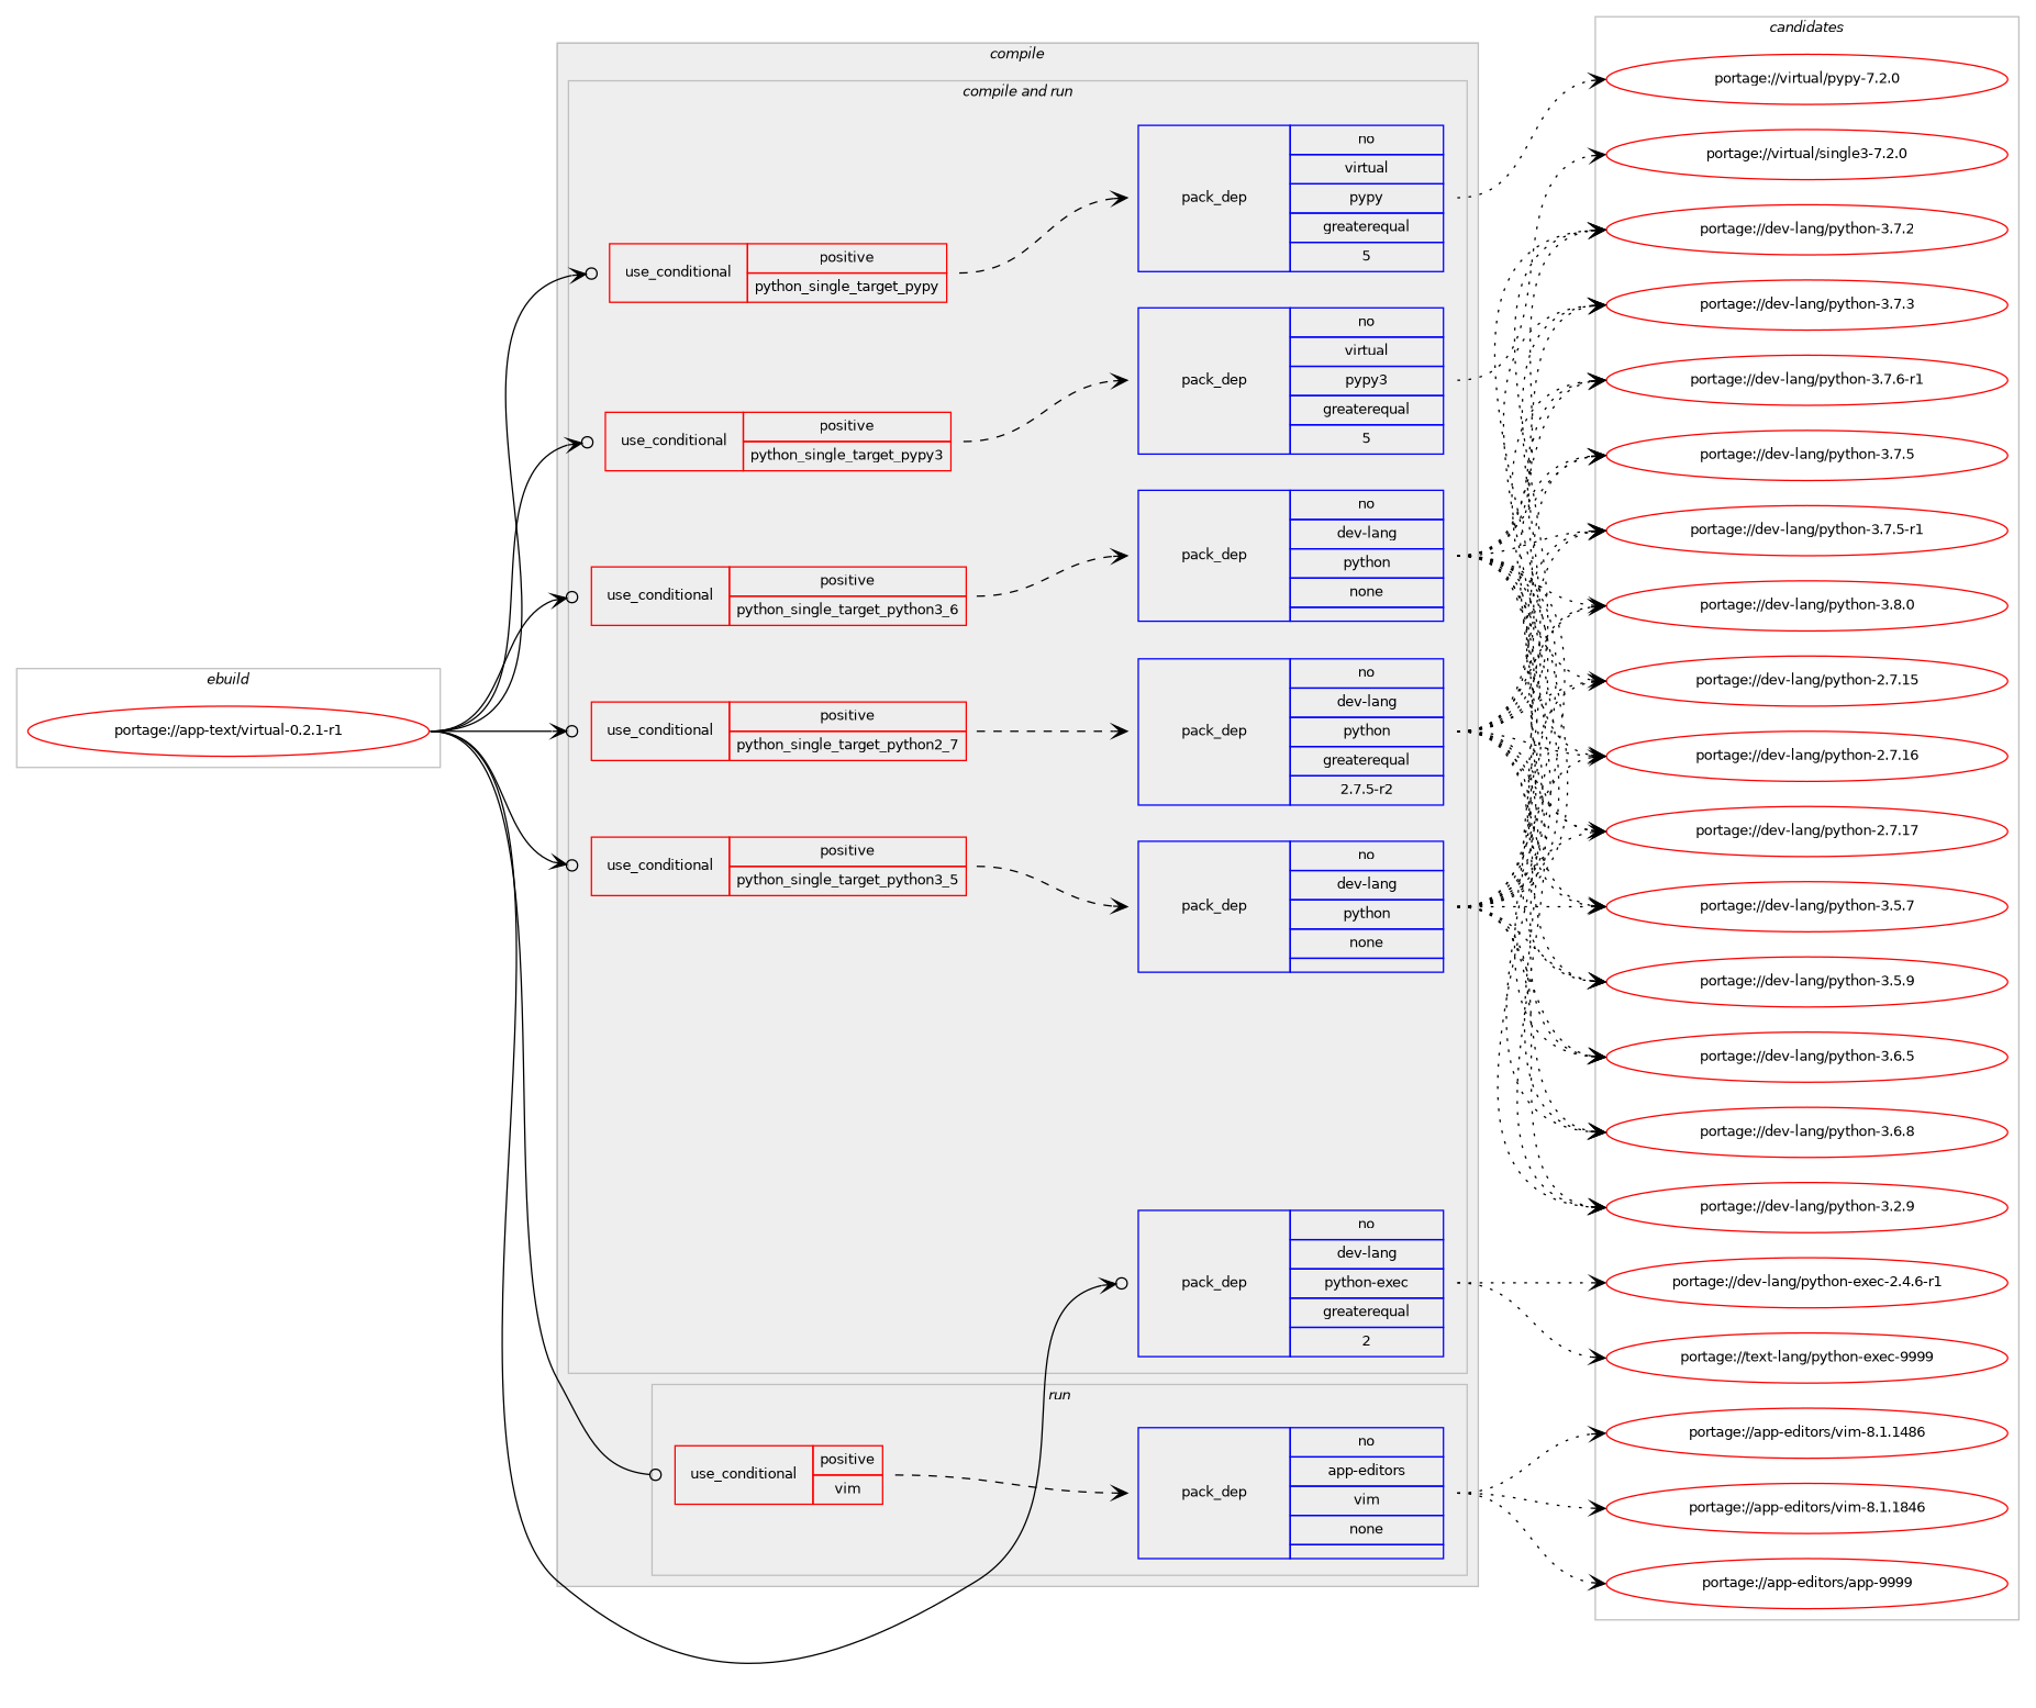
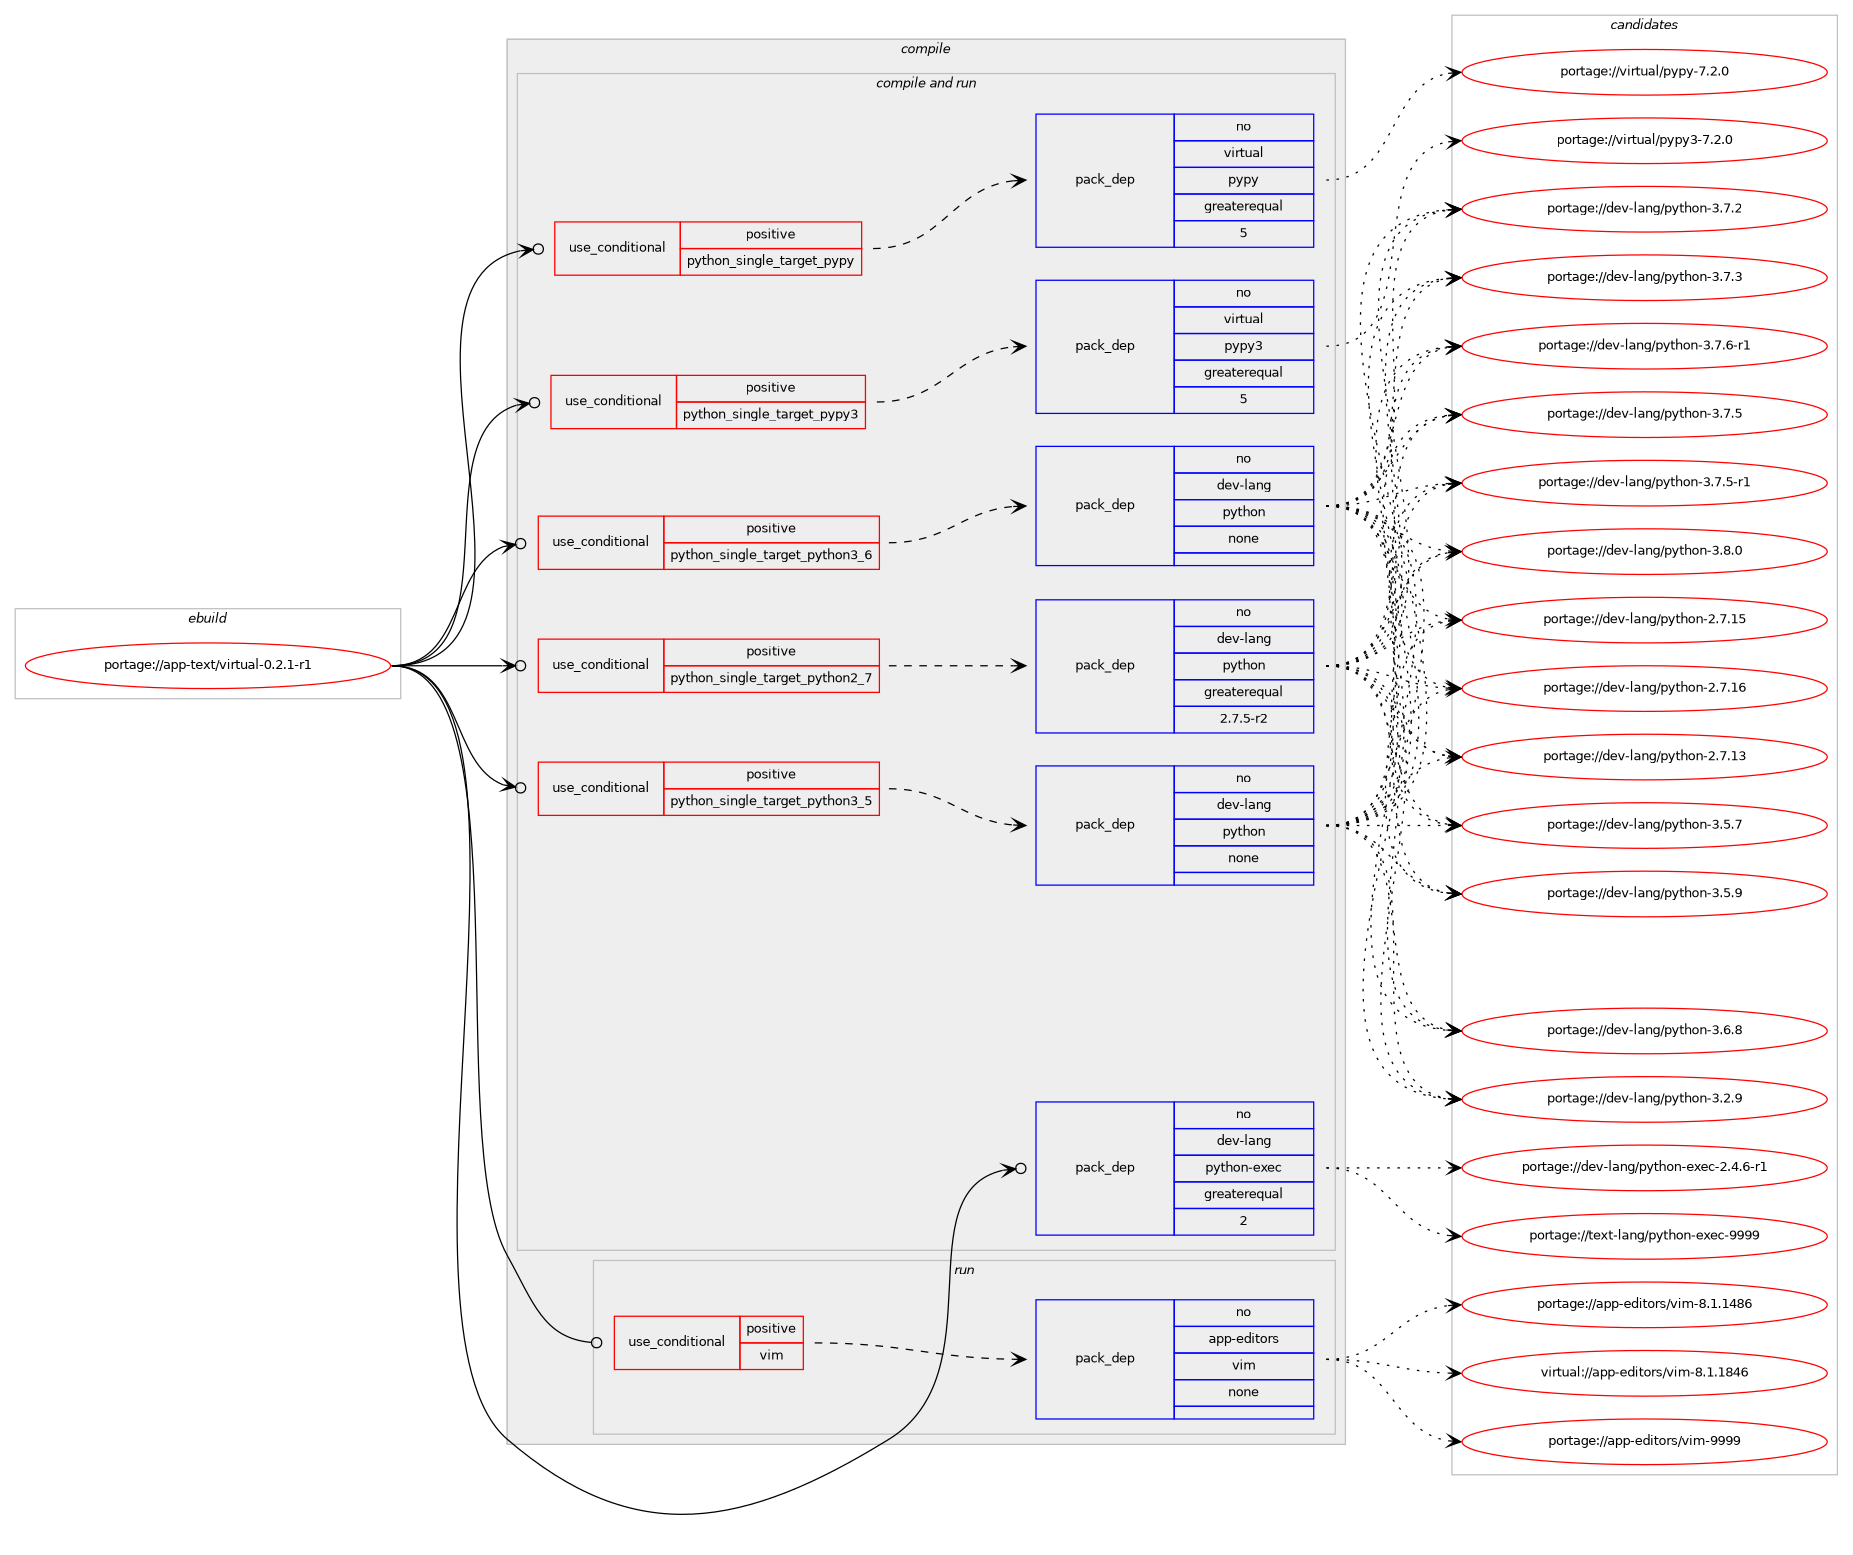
  digraph {
    compound=true
    concentrate=true
    fontname=Helvetica
    fontsize=10
    newrank=true
    rankdir=LR
    ranksep=1.5
    node [color=red fontname=Helvetica fontsize=10]
    edge [arrowhead=vee headport=w style=dotted tailport=e weight=100]
    n1 [label="portage://app-text/virtual-0.2.1-r1" width=4]
    n2 [color=blue label=<<TABLE BORDER="0" CELLBORDER="1" CELLSPACING="0" CELLPADDING="4" WIDTH="220"><TR><TD ROWSPAN="6" CELLPADDING="30">pack_dep</TD></TR><TR><TD WIDTH="110">no</TD></TR><TR><TD>virtual</TD></TR><TR><TD>pypy</TD></TR><TR><TD>greaterequal</TD></TR><TR><TD>5</TD></TR></TABLE>> shape=none]
    n3 [label=<<TABLE BORDER="0" CELLBORDER="1" CELLSPACING="0" CELLPADDING="4"><TR><TD ROWSPAN="3" CELLPADDING="10">use_conditional</TD></TR><TR><TD>positive</TD></TR><TR><TD>python_single_target_pypy</TD></TR></TABLE>> shape=none]
    n4 [color=blue label=<<TABLE BORDER="0" CELLBORDER="1" CELLSPACING="0" CELLPADDING="4" WIDTH="220"><TR><TD ROWSPAN="6" CELLPADDING="30">pack_dep</TD></TR><TR><TD WIDTH="110">no</TD></TR><TR><TD>virtual</TD></TR><TR><TD>pypy3</TD></TR><TR><TD>greaterequal</TD></TR><TR><TD>5</TD></TR></TABLE>> shape=none]
    n5 [label=<<TABLE BORDER="0" CELLBORDER="1" CELLSPACING="0" CELLPADDING="4"><TR><TD ROWSPAN="3" CELLPADDING="10">use_conditional</TD></TR><TR><TD>positive</TD></TR><TR><TD>python_single_target_pypy3</TD></TR></TABLE>> shape=none]
    n6 [color=blue label=<<TABLE BORDER="0" CELLBORDER="1" CELLSPACING="0" CELLPADDING="4" WIDTH="220"><TR><TD ROWSPAN="6" CELLPADDING="30">pack_dep</TD></TR><TR><TD WIDTH="110">no</TD></TR><TR><TD>dev-lang</TD></TR><TR><TD>python</TD></TR><TR><TD>greaterequal</TD></TR><TR><TD>2.7.5-r2</TD></TR></TABLE>> shape=none]
    n7 [label=<<TABLE BORDER="0" CELLBORDER="1" CELLSPACING="0" CELLPADDING="4"><TR><TD ROWSPAN="3" CELLPADDING="10">use_conditional</TD></TR><TR><TD>positive</TD></TR><TR><TD>python_single_target_python2_7</TD></TR></TABLE>> shape=none]
    n8 [color=blue label=<<TABLE BORDER="0" CELLBORDER="1" CELLSPACING="0" CELLPADDING="4" WIDTH="220"><TR><TD ROWSPAN="6" CELLPADDING="30">pack_dep</TD></TR><TR><TD WIDTH="110">no</TD></TR><TR><TD>dev-lang</TD></TR><TR><TD>python</TD></TR><TR><TD>none</TD></TR><TR><TD></TD></TR></TABLE>> shape=none]
    n9 [label=<<TABLE BORDER="0" CELLBORDER="1" CELLSPACING="0" CELLPADDING="4"><TR><TD ROWSPAN="3" CELLPADDING="10">use_conditional</TD></TR><TR><TD>positive</TD></TR><TR><TD>python_single_target_python3_5</TD></TR></TABLE>> shape=none]
    n10 [color=blue label=<<TABLE BORDER="0" CELLBORDER="1" CELLSPACING="0" CELLPADDING="4" WIDTH="220"><TR><TD ROWSPAN="6" CELLPADDING="30">pack_dep</TD></TR><TR><TD WIDTH="110">no</TD></TR><TR><TD>dev-lang</TD></TR><TR><TD>python</TD></TR><TR><TD>none</TD></TR><TR><TD></TD></TR></TABLE>> shape=none]
    n11 [label=<<TABLE BORDER="0" CELLBORDER="1" CELLSPACING="0" CELLPADDING="4"><TR><TD ROWSPAN="3" CELLPADDING="10">use_conditional</TD></TR><TR><TD>positive</TD></TR><TR><TD>python_single_target_python3_6</TD></TR></TABLE>> shape=none]
    n12 [color=blue label=<<TABLE BORDER="0" CELLBORDER="1" CELLSPACING="0" CELLPADDING="4" WIDTH="220"><TR><TD ROWSPAN="6" CELLPADDING="30">pack_dep</TD></TR><TR><TD WIDTH="110">no</TD></TR><TR><TD>dev-lang</TD></TR><TR><TD>python-exec</TD></TR><TR><TD>greaterequal</TD></TR><TR><TD>2</TD></TR></TABLE>> shape=none]
    n13 [color=blue label=<<TABLE BORDER="0" CELLBORDER="1" CELLSPACING="0" CELLPADDING="4" WIDTH="220"><TR><TD ROWSPAN="6" CELLPADDING="30">pack_dep</TD></TR><TR><TD WIDTH="110">no</TD></TR><TR><TD>app-editors</TD></TR><TR><TD>vim</TD></TR><TR><TD>none</TD></TR><TR><TD></TD></TR></TABLE>> shape=none]
    n14 [label=<<TABLE BORDER="0" CELLBORDER="1" CELLSPACING="0" CELLPADDING="4"><TR><TD ROWSPAN="3" CELLPADDING="10">use_conditional</TD></TR><TR><TD>positive</TD></TR><TR><TD>vim</TD></TR></TABLE>> shape=none]
    n15 [label="portage://virtual/pypy-7.2.0" width=4]
-   n16 [label="portage://virtual/single3-7.2.0" width=4]
+   n16 [label="portage://virtual/pypy3-7.2.0" width=4]
    n17 [label="portage://dev-lang/python-2.7.15" width=4]
    n18 [label="portage://dev-lang/python-2.7.16" width=4]
-   n19 [label="portage://dev-lang/python-2.7.17" width=4]
+   n19 [label="portage://dev-lang/python-2.7.13" width=4]
    n20 [label="portage://dev-lang/python-3.5.7" width=4]
    n21 [label="portage://dev-lang/python-3.5.9" width=4]
-   n22 [label="portage://dev-lang/python-3.6.5" width=4]
    n23 [label="portage://dev-lang/python-3.6.8" width=4]
    n24 [label="portage://dev-lang/python-3.2.9" width=4]
    n25 [label="portage://dev-lang/python-3.7.2" width=4]
    n26 [label="portage://dev-lang/python-3.7.3" width=4]
    n27 [label="portage://dev-lang/python-3.7.6-r1" width=4]
    n28 [label="portage://dev-lang/python-3.7.5" width=4]
    n29 [label="portage://dev-lang/python-3.7.5-r1" width=4]
    n30 [label="portage://dev-lang/python-3.8.0" width=4]
    n31 [label="portage://dev-lang/python-exec-2.4.6-r1" width=4]
    n32 [label="portage://text-lang/python-exec-9999" width=4]
    n33 [label="portage://app-editors/vim-8.1.1486" width=4]
-   n34 [label="portage://app-editors/vim-8.1.1846" width=4]
-   n35 [label="portage://app-editors/app-9999" width=4]
+   n34 [label="virtual://app-editors/vim-8.1.1846" width=4]
+   n35 [label="portage://app-editors/vim-9999" width=4]
    subgraph cluster_1 {
      color=gray
      label=<<i>ebuild</i>>
      rank=same
      n1
    }
    subgraph cluster_2 {
      color=gray
      label=<<i>dependencies</i>>
      subgraph cluster_3 {
        color=gray
        fillcolor="#eeeeee"
        label=<<i>compile</i>>
        style=filled
      }
      subgraph cluster_4 {
        color=gray
        fillcolor="#eeeeee"
        label=<<i>compile and run</i>>
        style=filled
        subgraph sub_5 {
          color=gray
          fillcolor="#eeeeee"
          label=<<i>compile and run</i>>
          style=filled
          n3
          subgraph sub_6 {
            color=gray
            fillcolor="#eeeeee"
            label=<<i>compile and run</i>>
            style=filled
            n2
          }
        }
        subgraph sub_7 {
          color=gray
          fillcolor="#eeeeee"
          label=<<i>compile and run</i>>
          style=filled
          n5
          subgraph sub_8 {
            color=gray
            fillcolor="#eeeeee"
            label=<<i>compile and run</i>>
            style=filled
            n4
          }
        }
        subgraph sub_9 {
          color=gray
          fillcolor="#eeeeee"
          label=<<i>compile and run</i>>
          style=filled
          n7
          subgraph sub_10 {
            color=gray
            fillcolor="#eeeeee"
            label=<<i>compile and run</i>>
            style=filled
            n6
          }
        }
        subgraph sub_11 {
          color=gray
          fillcolor="#eeeeee"
          label=<<i>compile and run</i>>
          style=filled
          n9
          subgraph sub_12 {
            color=gray
            fillcolor="#eeeeee"
            label=<<i>compile and run</i>>
            style=filled
            n8
          }
        }
        subgraph sub_13 {
          color=gray
          fillcolor="#eeeeee"
          label=<<i>compile and run</i>>
          style=filled
          n11
          subgraph sub_14 {
            color=gray
            fillcolor="#eeeeee"
            label=<<i>compile and run</i>>
            style=filled
            n10
          }
        }
        subgraph sub_15 {
          color=gray
          fillcolor="#eeeeee"
          label=<<i>compile and run</i>>
          style=filled
          n12
        }
      }
      subgraph cluster_16 {
        color=gray
        fillcolor="#eeeeee"
        label=<<i>run</i>>
        style=filled
        subgraph sub_17 {
          color=gray
          fillcolor="#eeeeee"
          label=<<i>run</i>>
          style=filled
          n14
          subgraph sub_18 {
            color=gray
            fillcolor="#eeeeee"
            label=<<i>run</i>>
            style=filled
            n13
          }
        }
      }
    }
    subgraph cluster_19 {
      color=gray
      label=<<i>candidates</i>>
      rank=same
      subgraph sub_20 {
        color=black
        label=<<i>candidates</i>>
        nodesep=1
        rank=same
        n15
      }
      subgraph sub_21 {
        color=black
        label=<<i>candidates</i>>
        nodesep=1
        rank=same
        n16
      }
      subgraph sub_22 {
        color=black
        label=<<i>candidates</i>>
        nodesep=1
        rank=same
        n17
        n18
        n19
        n20
        n21
-       n22
        n23
        n24
        n25
        n26
        n27
        n28
        n29
        n30
      }
      subgraph sub_23 {
        color=black
        label=<<i>candidates</i>>
        nodesep=1
        rank=same
        n17
        n18
        n19
        n20
        n21
-       n22
        n23
        n24
        n25
        n26
        n27
        n28
        n29
        n30
      }
      subgraph sub_24 {
        color=black
        label=<<i>candidates</i>>
        nodesep=1
        rank=same
        n17
        n18
        n19
        n20
        n21
-       n22
        n23
        n24
        n25
        n26
        n27
        n28
        n29
        n30
      }
      subgraph sub_25 {
        color=black
        label=<<i>candidates</i>>
        nodesep=1
        rank=same
        n31
        n32
      }
      subgraph sub_26 {
        color=black
        label=<<i>candidates</i>>
        nodesep=1
        rank=same
        n33
        n34
        n35
      }
    }
    n1 -> n3 [arrowhead=odotvee style=solid weight=20]
    n1 -> n5 [arrowhead=odotvee style=solid weight=20]
    n1 -> n7 [arrowhead=odotvee style=solid weight=20]
    n1 -> n9 [arrowhead=odotvee style=solid weight=20]
    n1 -> n11 [arrowhead=odotvee style=solid weight=20]
    n1 -> n12 [arrowhead=odotvee style=solid weight=20]
    n1 -> n14 [arrowhead=odot style=solid weight=20]
    n2 -> n15
    n3 -> n2 [style=dashed weight=20]
    n4 -> n16
    n5 -> n4 [style=dashed weight=20]
    n6 -> n17
    n6 -> n18
    n6 -> n19
    n6 -> n20
    n6 -> n21
-   n6 -> n22
    n6 -> n23
    n6 -> n24
    n6 -> n25
    n6 -> n26
    n6 -> n27
    n6 -> n28
    n6 -> n29
    n6 -> n30
    n7 -> n6 [style=dashed weight=20]
    n8 -> n17
    n8 -> n18
    n8 -> n19
    n8 -> n20
    n8 -> n21
-   n8 -> n22
    n8 -> n23
    n8 -> n24
    n8 -> n25
    n8 -> n26
    n8 -> n27
    n8 -> n28
    n8 -> n29
    n8 -> n30
    n9 -> n8 [style=dashed weight=20]
    n10 -> n17
    n10 -> n18
    n10 -> n19
    n10 -> n20
    n10 -> n21
-   n10 -> n22
    n10 -> n23
    n10 -> n24
    n10 -> n25
    n10 -> n26
    n10 -> n27
    n10 -> n28
    n10 -> n29
    n10 -> n30
    n11 -> n10 [style=dashed weight=20]
    n12 -> n31
    n12 -> n32
    n13 -> n33
    n13 -> n34
    n13 -> n35
    n14 -> n13 [style=dashed weight=20]
  }
